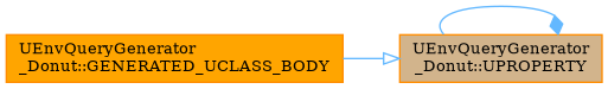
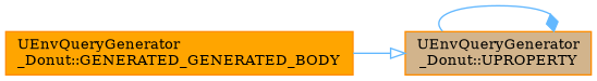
  digraph {
    rankdir=LR
    fontname="DejaVu Serif"
    node [color=darkorange fontname="DejaVu Serif" fontsize=10 shape=box style=filled]
    edge [color=steelblue1 fontname="DejaVu Serif" fontsize=10 labelfontname=Helvetica labelfontsize=10 style=solid]
-   n1 [fillcolor=orange fontcolor=black height=0.2 label="UEnvQueryGenerator\l_Donut::GENERATED_UCLASS_BODY" width=0.4]
+   n1 [fillcolor=orange fontcolor=black height=0.2 label="UEnvQueryGenerator\l_Donut::GENERATED_GENERATED_BODY" width=0.4]
    n2 [fillcolor=tan height=0.2 label="UEnvQueryGenerator\l_Donut::UPROPERTY" width=0.4]
    n1 -> n2 [arrowhead=onormal]
    n2 -> n2 [arrowhead=diamond]
  }
